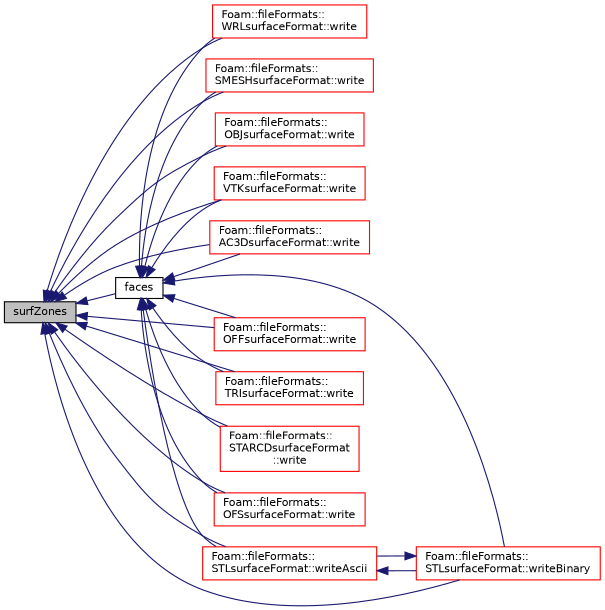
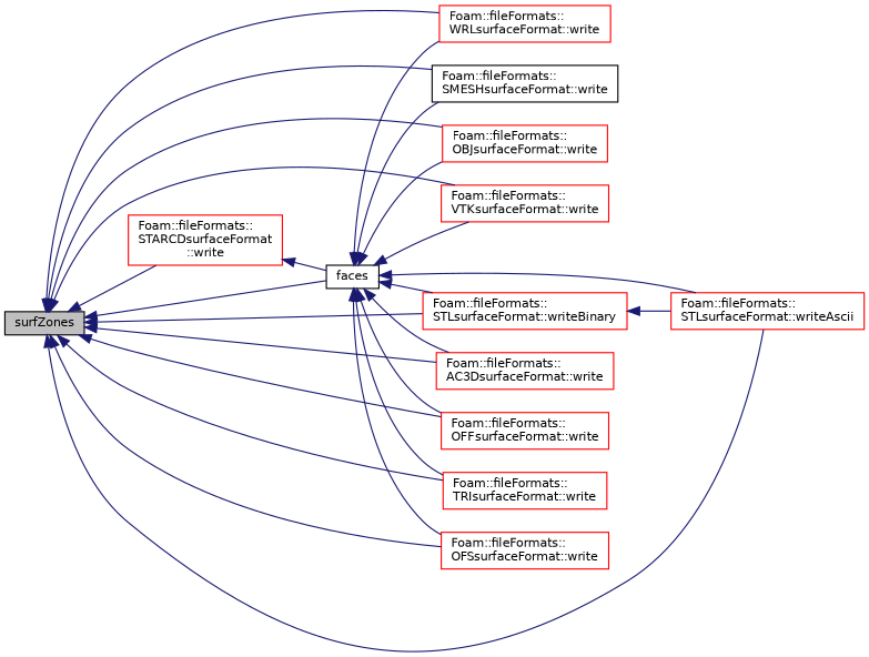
  digraph {
    rankdir=LR
    node [color=red fontname=Helvetica fontsize=10 shape=record]
    edge [color=midnightblue dir=back fontname=Helvetica fontsize=10 labelfontname=Helvetica labelfontsize=10 style=solid]
    n1 [color=black fillcolor=grey75 fontcolor=black height=0.2 label=surfZones style=filled width=0.4]
    n2 [color=black height=0.2 label=faces width=0.4]
    n3 [height=0.2 label="Foam::fileFormats::\lWRLsurfaceFormat::write" width=0.4]
-   n4 [height=0.2 label="Foam::fileFormats::\lSMESHsurfaceFormat::write" width=0.4]
+   n4 [color=black height=0.2 label="Foam::fileFormats::\lSMESHsurfaceFormat::write" width=0.4]
    n5 [height=0.2 label="Foam::fileFormats::\lOBJsurfaceFormat::write" width=0.4]
    n6 [height=0.2 label="Foam::fileFormats::\lVTKsurfaceFormat::write" width=0.4]
    n7 [height=0.2 label="Foam::fileFormats::\lAC3DsurfaceFormat::write" width=0.4]
    n8 [height=0.2 label="Foam::fileFormats::\lOFFsurfaceFormat::write" width=0.4]
    n9 [height=0.2 label="Foam::fileFormats::\lTRIsurfaceFormat::write" width=0.4]
    n10 [height=0.2 label="Foam::fileFormats::\lSTARCDsurfaceFormat\l::write" width=0.4]
    n11 [height=0.2 label="Foam::fileFormats::\lOFSsurfaceFormat::write" width=0.4]
    n12 [height=0.2 label="Foam::fileFormats::\lSTLsurfaceFormat::writeAscii" width=0.4]
    n13 [height=0.2 label="Foam::fileFormats::\lSTLsurfaceFormat::writeBinary" width=0.4]
    n1 -> n2
    n1 -> n3
    n1 -> n4
    n1 -> n5
    n1 -> n6
    n1 -> n7
    n1 -> n8
    n1 -> n9
    n1 -> n10
    n1 -> n11
    n1 -> n12
    n1 -> n13
    n2 -> n3
    n2 -> n4
    n2 -> n5
    n2 -> n6
    n2 -> n7
    n2 -> n8
    n2 -> n9
-   n2 -> n10
+   n10 -> n2
    n2 -> n11
    n2 -> n12
    n2 -> n13
-   n12 -> n13
    n13 -> n12
  }
